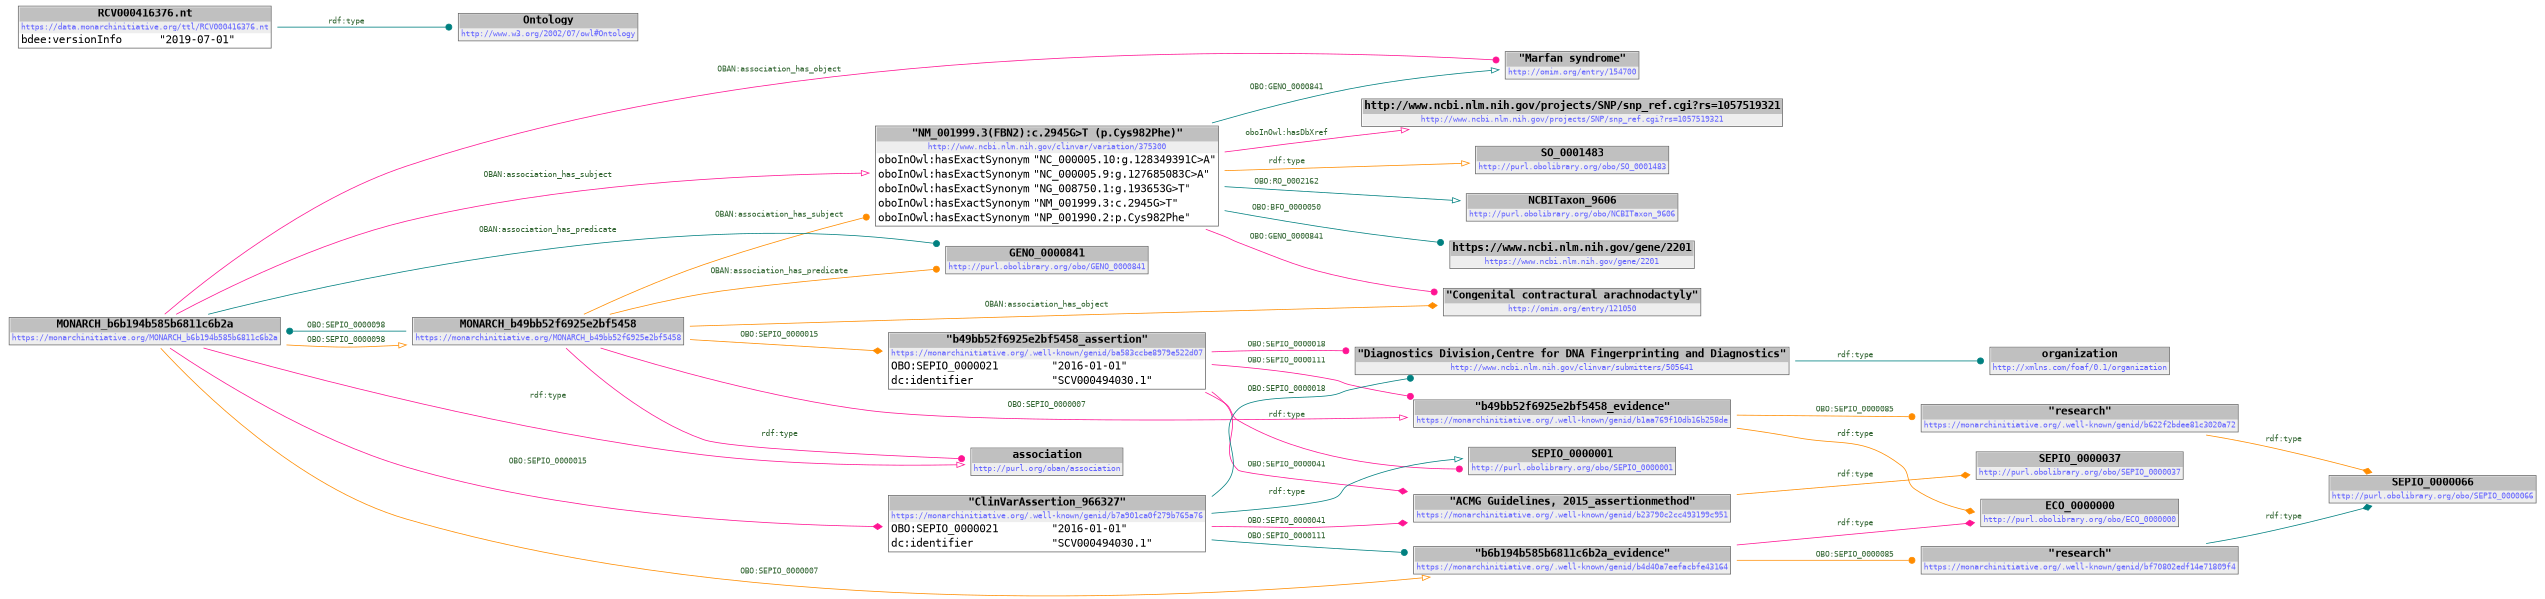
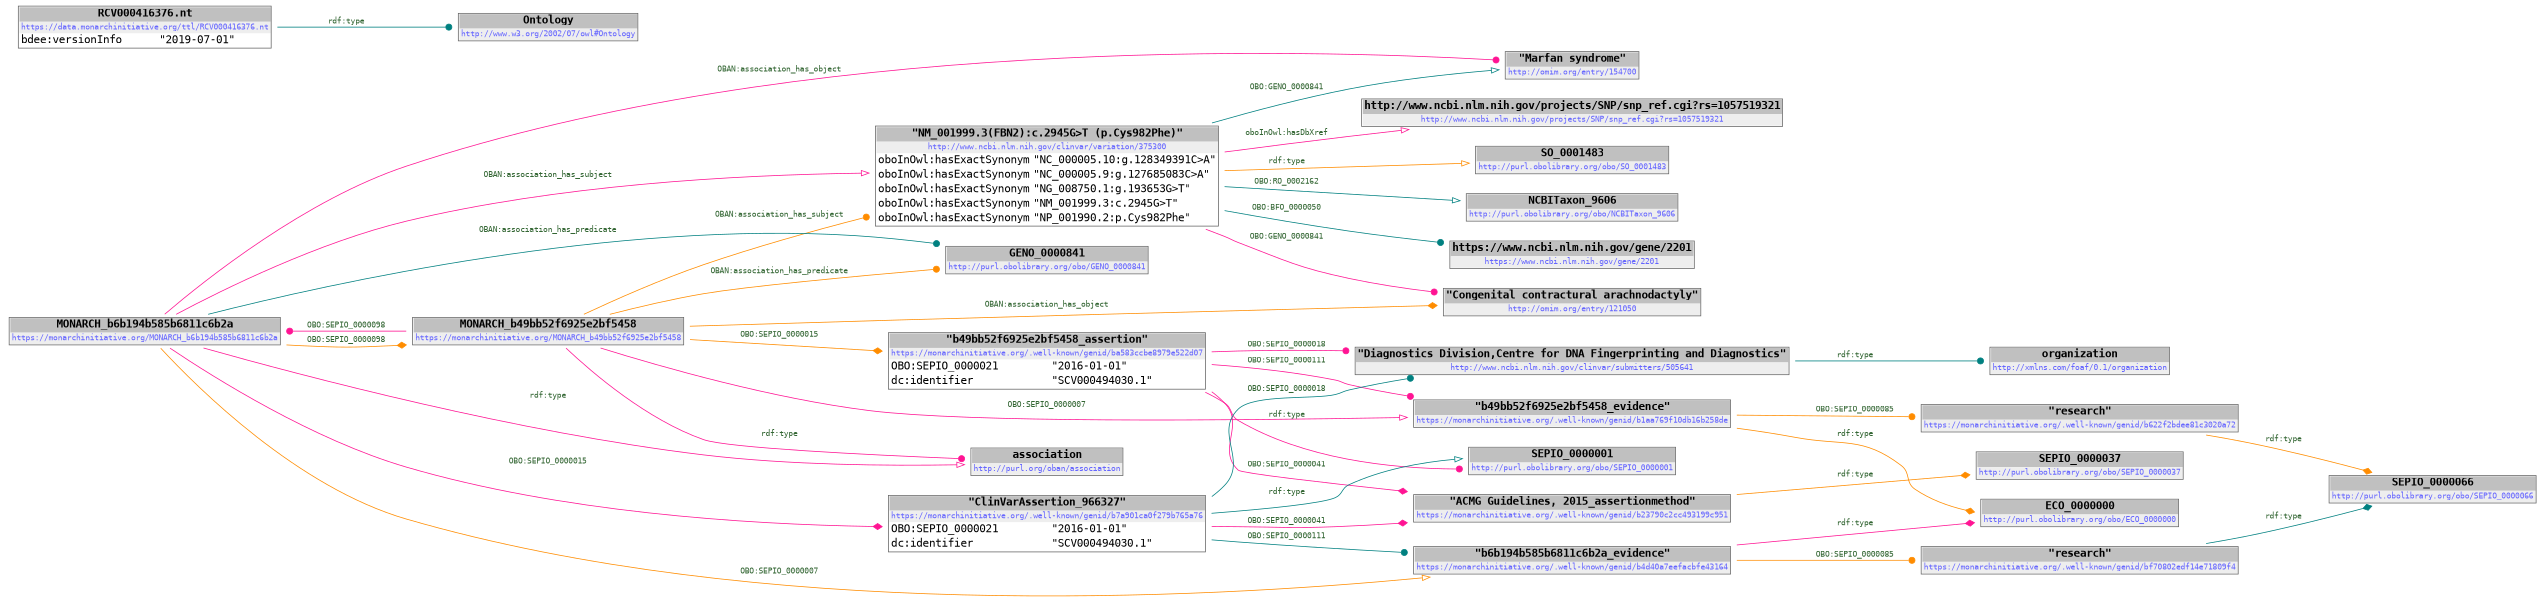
  digraph {
    fontname="DejaVu Sans Mono"
    rankdir=LR
    node [color=black fontname="DejaVu Sans Mono" shape=none]
    edge [arrowhead=dot color=deeppink fontname="DejaVu Sans Mono"]
    n1 [label=< <table color='#666666' cellborder='0' cellspacing='0' border='1'><tr><td colspan='2' bgcolor='grey'><B>&quot;research&quot;</B></td></tr><tr><td href='https://monarchinitiative.org/.well-known/genid/bf70802edf14e71809f4' bgcolor='#eeeeee' colspan='2'><font point-size='10' color='#6666ff'>https://monarchinitiative.org/.well-known/genid/bf70802edf14e71809f4</font></td></tr></table> >]
    n2 [label=< <table color='#666666' cellborder='0' cellspacing='0' border='1'><tr><td colspan='2' bgcolor='grey'><B>SEPIO_0000066</B></td></tr><tr><td href='http://purl.obolibrary.org/obo/SEPIO_0000066' bgcolor='#eeeeee' colspan='2'><font point-size='10' color='#6666ff'>http://purl.obolibrary.org/obo/SEPIO_0000066</font></td></tr></table> >]
    n3 [label=< <table color='#666666' cellborder='0' cellspacing='0' border='1'><tr><td colspan='2' bgcolor='grey'><B>&quot;NM_001999.3(FBN2):c.2945G&gt;T (p.Cys982Phe)&quot;</B></td></tr><tr><td href='http://www.ncbi.nlm.nih.gov/clinvar/variation/375300' bgcolor='#eeeeee' colspan='2'><font point-size='10' color='#6666ff'>http://www.ncbi.nlm.nih.gov/clinvar/variation/375300</font></td></tr><tr><td align='left'>oboInOwl:hasExactSynonym</td><td align='left'>&quot;NC_000005.10:g.128349391C&gt;A&quot;</td></tr><tr><td align='left'>oboInOwl:hasExactSynonym</td><td align='left'>&quot;NC_000005.9:g.127685083C&gt;A&quot;</td></tr><tr><td align='left'>oboInOwl:hasExactSynonym</td><td align='left'>&quot;NG_008750.1:g.193653G&gt;T&quot;</td></tr><tr><td align='left'>oboInOwl:hasExactSynonym</td><td align='left'>&quot;NM_001999.3:c.2945G&gt;T&quot;</td></tr><tr><td align='left'>oboInOwl:hasExactSynonym</td><td align='left'>&quot;NP_001990.2:p.Cys982Phe&quot;</td></tr></table> >]
    n4 [label=< <table color='#666666' cellborder='0' cellspacing='0' border='1'><tr><td colspan='2' bgcolor='grey'><B>&quot;Congenital contractural arachnodactyly&quot;</B></td></tr><tr><td href='http://omim.org/entry/121050' bgcolor='#eeeeee' colspan='2'><font point-size='10' color='#6666ff'>http://omim.org/entry/121050</font></td></tr></table> >]
    n5 [label=< <table color='#666666' cellborder='0' cellspacing='0' border='1'><tr><td colspan='2' bgcolor='grey'><B>&quot;Marfan syndrome&quot;</B></td></tr><tr><td href='http://omim.org/entry/154700' bgcolor='#eeeeee' colspan='2'><font point-size='10' color='#6666ff'>http://omim.org/entry/154700</font></td></tr></table> >]
    n6 [label=< <table color='#666666' cellborder='0' cellspacing='0' border='1'><tr><td colspan='2' bgcolor='grey'><B>http://www.ncbi.nlm.nih.gov/projects/SNP/snp_ref.cgi?rs=1057519321</B></td></tr><tr><td href='http://www.ncbi.nlm.nih.gov/projects/SNP/snp_ref.cgi?rs=1057519321' bgcolor='#eeeeee' colspan='2'><font point-size='10' color='#6666ff'>http://www.ncbi.nlm.nih.gov/projects/SNP/snp_ref.cgi?rs=1057519321</font></td></tr></table> >]
    n7 [label=< <table color='#666666' cellborder='0' cellspacing='0' border='1'><tr><td colspan='2' bgcolor='grey'><B>SO_0001483</B></td></tr><tr><td href='http://purl.obolibrary.org/obo/SO_0001483' bgcolor='#eeeeee' colspan='2'><font point-size='10' color='#6666ff'>http://purl.obolibrary.org/obo/SO_0001483</font></td></tr></table> >]
    n8 [label=< <table color='#666666' cellborder='0' cellspacing='0' border='1'><tr><td colspan='2' bgcolor='grey'><B>NCBITaxon_9606</B></td></tr><tr><td href='http://purl.obolibrary.org/obo/NCBITaxon_9606' bgcolor='#eeeeee' colspan='2'><font point-size='10' color='#6666ff'>http://purl.obolibrary.org/obo/NCBITaxon_9606</font></td></tr></table> >]
    n9 [label=< <table color='#666666' cellborder='0' cellspacing='0' border='1'><tr><td colspan='2' bgcolor='grey'><B>https://www.ncbi.nlm.nih.gov/gene/2201</B></td></tr><tr><td href='https://www.ncbi.nlm.nih.gov/gene/2201' bgcolor='#eeeeee' colspan='2'><font point-size='10' color='#6666ff'>https://www.ncbi.nlm.nih.gov/gene/2201</font></td></tr></table> >]
    n10 [label=< <table color='#666666' cellborder='0' cellspacing='0' border='1'><tr><td colspan='2' bgcolor='grey'><B>MONARCH_b49bb52f6925e2bf5458</B></td></tr><tr><td href='https://monarchinitiative.org/MONARCH_b49bb52f6925e2bf5458' bgcolor='#eeeeee' colspan='2'><font point-size='10' color='#6666ff'>https://monarchinitiative.org/MONARCH_b49bb52f6925e2bf5458</font></td></tr></table> >]
    n11 [label=< <table color='#666666' cellborder='0' cellspacing='0' border='1'><tr><td colspan='2' bgcolor='grey'><B>MONARCH_b6b194b585b6811c6b2a</B></td></tr><tr><td href='https://monarchinitiative.org/MONARCH_b6b194b585b6811c6b2a' bgcolor='#eeeeee' colspan='2'><font point-size='10' color='#6666ff'>https://monarchinitiative.org/MONARCH_b6b194b585b6811c6b2a</font></td></tr></table> >]
    n12 [label=< <table color='#666666' cellborder='0' cellspacing='0' border='1'><tr><td colspan='2' bgcolor='grey'><B>&quot;b49bb52f6925e2bf5458_evidence&quot;</B></td></tr><tr><td href='https://monarchinitiative.org/.well-known/genid/b1aa769f10db16b258de' bgcolor='#eeeeee' colspan='2'><font point-size='10' color='#6666ff'>https://monarchinitiative.org/.well-known/genid/b1aa769f10db16b258de</font></td></tr></table> >]
    n13 [label=< <table color='#666666' cellborder='0' cellspacing='0' border='1'><tr><td colspan='2' bgcolor='grey'><B>association</B></td></tr><tr><td href='http://purl.org/oban/association' bgcolor='#eeeeee' colspan='2'><font point-size='10' color='#6666ff'>http://purl.org/oban/association</font></td></tr></table> >]
    n14 [label=< <table color='#666666' cellborder='0' cellspacing='0' border='1'><tr><td colspan='2' bgcolor='grey'><B>&quot;b49bb52f6925e2bf5458_assertion&quot;</B></td></tr><tr><td href='https://monarchinitiative.org/.well-known/genid/ba583ccbe8979e522d07' bgcolor='#eeeeee' colspan='2'><font point-size='10' color='#6666ff'>https://monarchinitiative.org/.well-known/genid/ba583ccbe8979e522d07</font></td></tr><tr><td align='left'>OBO:SEPIO_0000021</td><td align='left'>&quot;2016-01-01&quot;</td></tr><tr><td align='left'>dc:identifier</td><td align='left'>&quot;SCV000494030.1&quot;</td></tr></table> >]
    n15 [label=< <table color='#666666' cellborder='0' cellspacing='0' border='1'><tr><td colspan='2' bgcolor='grey'><B>GENO_0000841</B></td></tr><tr><td href='http://purl.obolibrary.org/obo/GENO_0000841' bgcolor='#eeeeee' colspan='2'><font point-size='10' color='#6666ff'>http://purl.obolibrary.org/obo/GENO_0000841</font></td></tr></table> >]
    n16 [label=< <table color='#666666' cellborder='0' cellspacing='0' border='1'><tr><td colspan='2' bgcolor='grey'><B>&quot;ClinVarAssertion_966327&quot;</B></td></tr><tr><td href='https://monarchinitiative.org/.well-known/genid/b7a901ca0f279b765a76' bgcolor='#eeeeee' colspan='2'><font point-size='10' color='#6666ff'>https://monarchinitiative.org/.well-known/genid/b7a901ca0f279b765a76</font></td></tr><tr><td align='left'>OBO:SEPIO_0000021</td><td align='left'>&quot;2016-01-01&quot;</td></tr><tr><td align='left'>dc:identifier</td><td align='left'>&quot;SCV000494030.1&quot;</td></tr></table> >]
    n17 [label=< <table color='#666666' cellborder='0' cellspacing='0' border='1'><tr><td colspan='2' bgcolor='grey'><B>&quot;b6b194b585b6811c6b2a_evidence&quot;</B></td></tr><tr><td href='https://monarchinitiative.org/.well-known/genid/b4d40a7eefacbfe43164' bgcolor='#eeeeee' colspan='2'><font point-size='10' color='#6666ff'>https://monarchinitiative.org/.well-known/genid/b4d40a7eefacbfe43164</font></td></tr></table> >]
    n18 [label=< <table color='#666666' cellborder='0' cellspacing='0' border='1'><tr><td colspan='2' bgcolor='grey'><B>ECO_0000000</B></td></tr><tr><td href='http://purl.obolibrary.org/obo/ECO_0000000' bgcolor='#eeeeee' colspan='2'><font point-size='10' color='#6666ff'>http://purl.obolibrary.org/obo/ECO_0000000</font></td></tr></table> >]
    n19 [label=< <table color='#666666' cellborder='0' cellspacing='0' border='1'><tr><td colspan='2' bgcolor='grey'><B>&quot;research&quot;</B></td></tr><tr><td href='https://monarchinitiative.org/.well-known/genid/b622f2bdee81c3020a72' bgcolor='#eeeeee' colspan='2'><font point-size='10' color='#6666ff'>https://monarchinitiative.org/.well-known/genid/b622f2bdee81c3020a72</font></td></tr></table> >]
    n20 [label=< <table color='#666666' cellborder='0' cellspacing='0' border='1'><tr><td colspan='2' bgcolor='grey'><B>&quot;ACMG Guidelines, 2015_assertionmethod&quot;</B></td></tr><tr><td href='https://monarchinitiative.org/.well-known/genid/b23790c2cc493199c951' bgcolor='#eeeeee' colspan='2'><font point-size='10' color='#6666ff'>https://monarchinitiative.org/.well-known/genid/b23790c2cc493199c951</font></td></tr></table> >]
    n21 [label=< <table color='#666666' cellborder='0' cellspacing='0' border='1'><tr><td colspan='2' bgcolor='grey'><B>SEPIO_0000001</B></td></tr><tr><td href='http://purl.obolibrary.org/obo/SEPIO_0000001' bgcolor='#eeeeee' colspan='2'><font point-size='10' color='#6666ff'>http://purl.obolibrary.org/obo/SEPIO_0000001</font></td></tr></table> >]
    n22 [label=< <table color='#666666' cellborder='0' cellspacing='0' border='1'><tr><td colspan='2' bgcolor='grey'><B>&quot;Diagnostics Division,Centre for DNA Fingerprinting and Diagnostics&quot;</B></td></tr><tr><td href='http://www.ncbi.nlm.nih.gov/clinvar/submitters/505641' bgcolor='#eeeeee' colspan='2'><font point-size='10' color='#6666ff'>http://www.ncbi.nlm.nih.gov/clinvar/submitters/505641</font></td></tr></table> >]
    n23 [label=< <table color='#666666' cellborder='0' cellspacing='0' border='1'><tr><td colspan='2' bgcolor='grey'><B>SEPIO_0000037</B></td></tr><tr><td href='http://purl.obolibrary.org/obo/SEPIO_0000037' bgcolor='#eeeeee' colspan='2'><font point-size='10' color='#6666ff'>http://purl.obolibrary.org/obo/SEPIO_0000037</font></td></tr></table> >]
    n24 [label=< <table color='#666666' cellborder='0' cellspacing='0' border='1'><tr><td colspan='2' bgcolor='grey'><B>organization</B></td></tr><tr><td href='http://xmlns.com/foaf/0.1/organization' bgcolor='#eeeeee' colspan='2'><font point-size='10' color='#6666ff'>http://xmlns.com/foaf/0.1/organization</font></td></tr></table> >]
    n25 [label=< <table color='#666666' cellborder='0' cellspacing='0' border='1'><tr><td colspan='2' bgcolor='grey'><B>RCV000416376.nt</B></td></tr><tr><td href='https://data.monarchinitiative.org/ttl/RCV000416376.nt' bgcolor='#eeeeee' colspan='2'><font point-size='10' color='#6666ff'>https://data.monarchinitiative.org/ttl/RCV000416376.nt</font></td></tr><tr><td align='left'>bdee:versionInfo</td><td align='left'>&quot;2019-07-01&quot;</td></tr></table> >]
    n26 [label=< <table color='#666666' cellborder='0' cellspacing='0' border='1'><tr><td colspan='2' bgcolor='grey'><B>Ontology</B></td></tr><tr><td href='http://www.w3.org/2002/07/owl#Ontology' bgcolor='#eeeeee' colspan='2'><font point-size='10' color='#6666ff'>http://www.w3.org/2002/07/owl#Ontology</font></td></tr></table> >]
    n1 -> n2 [arrowhead=diamond color=teal label=< <font point-size='10' color='#336633'>rdf:type</font> >]
    n3 -> n4 [label=< <font point-size='10' color='#336633'>OBO:GENO_0000841</font> >]
    n3 -> n5 [arrowhead=onormal color=teal label=< <font point-size='10' color='#336633'>OBO:GENO_0000841</font> >]
    n3 -> n6 [arrowhead=onormal label=< <font point-size='10' color='#336633'>oboInOwl:hasDbXref</font> >]
    n3 -> n7 [arrowhead=onormal color=darkorange label=< <font point-size='10' color='#336633'>rdf:type</font> >]
    n3 -> n8 [arrowhead=onormal color=teal label=< <font point-size='10' color='#336633'>OBO:RO_0002162</font> >]
    n3 -> n9 [color=teal label=< <font point-size='10' color='#336633'>OBO:BFO_0000050</font> >]
    n10 -> n3 [color=darkorange label=< <font point-size='10' color='#336633'>OBAN:association_has_subject</font> >]
    n10 -> n4 [arrowhead=diamond color=darkorange label=< <font point-size='10' color='#336633'>OBAN:association_has_object</font> >]
-   n10 -> n11 [color=teal label=< <font point-size='10' color='#336633'>OBO:SEPIO_0000098</font> >]
+   n10 -> n11 [label=< <font point-size='10' color='#336633'>OBO:SEPIO_0000098</font> >]
    n10 -> n12 [arrowhead=onormal label=< <font point-size='10' color='#336633'>OBO:SEPIO_0000007</font> >]
    n10 -> n13 [label=< <font point-size='10' color='#336633'>rdf:type</font> >]
    n10 -> n14 [arrowhead=diamond color=darkorange label=< <font point-size='10' color='#336633'>OBO:SEPIO_0000015</font> >]
    n10 -> n15 [color=darkorange label=< <font point-size='10' color='#336633'>OBAN:association_has_predicate</font> >]
    n11 -> n3 [arrowhead=onormal label=< <font point-size='10' color='#336633'>OBAN:association_has_subject</font> >]
    n11 -> n5 [label=< <font point-size='10' color='#336633'>OBAN:association_has_object</font> >]
-   n11 -> n10 [arrowhead=onormal color=darkorange label=< <font point-size='10' color='#336633'>OBO:SEPIO_0000098</font> >]
+   n11 -> n10 [arrowhead=diamond color=darkorange label=< <font point-size='10' color='#336633'>OBO:SEPIO_0000098</font> >]
    n11 -> n13 [arrowhead=onormal label=< <font point-size='10' color='#336633'>rdf:type</font> >]
    n11 -> n15 [color=teal label=< <font point-size='10' color='#336633'>OBAN:association_has_predicate</font> >]
    n11 -> n16 [arrowhead=diamond label=< <font point-size='10' color='#336633'>OBO:SEPIO_0000015</font> >]
    n11 -> n17 [arrowhead=onormal color=darkorange label=< <font point-size='10' color='#336633'>OBO:SEPIO_0000007</font> >]
    n12 -> n18 [arrowhead=diamond color=darkorange label=< <font point-size='10' color='#336633'>rdf:type</font> >]
    n12 -> n19 [color=darkorange label=< <font point-size='10' color='#336633'>OBO:SEPIO_0000085</font> >]
    n14 -> n12 [label=< <font point-size='10' color='#336633'>OBO:SEPIO_0000111</font> >]
    n14 -> n20 [arrowhead=diamond label=< <font point-size='10' color='#336633'>OBO:SEPIO_0000041</font> >]
    n14 -> n21 [label=< <font point-size='10' color='#336633'>rdf:type</font> >]
    n14 -> n22 [label=< <font point-size='10' color='#336633'>OBO:SEPIO_0000018</font> >]
    n16 -> n17 [color=teal label=< <font point-size='10' color='#336633'>OBO:SEPIO_0000111</font> >]
    n16 -> n20 [arrowhead=diamond label=< <font point-size='10' color='#336633'>OBO:SEPIO_0000041</font> >]
    n16 -> n21 [arrowhead=onormal color=teal label=< <font point-size='10' color='#336633'>rdf:type</font> >]
    n16 -> n22 [color=teal label=< <font point-size='10' color='#336633'>OBO:SEPIO_0000018</font> >]
    n17 -> n1 [color=darkorange label=< <font point-size='10' color='#336633'>OBO:SEPIO_0000085</font> >]
    n17 -> n18 [arrowhead=diamond label=< <font point-size='10' color='#336633'>rdf:type</font> >]
    n19 -> n2 [arrowhead=diamond color=darkorange label=< <font point-size='10' color='#336633'>rdf:type</font> >]
    n20 -> n23 [arrowhead=diamond color=darkorange label=< <font point-size='10' color='#336633'>rdf:type</font> >]
    n22 -> n24 [color=teal label=< <font point-size='10' color='#336633'>rdf:type</font> >]
    n25 -> n26 [color=teal label=< <font point-size='10' color='#336633'>rdf:type</font> >]
  }
